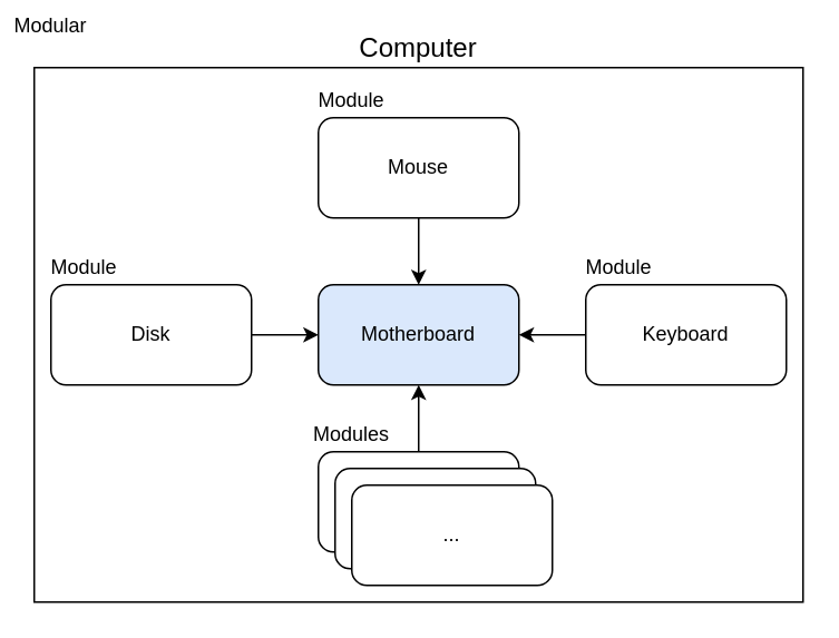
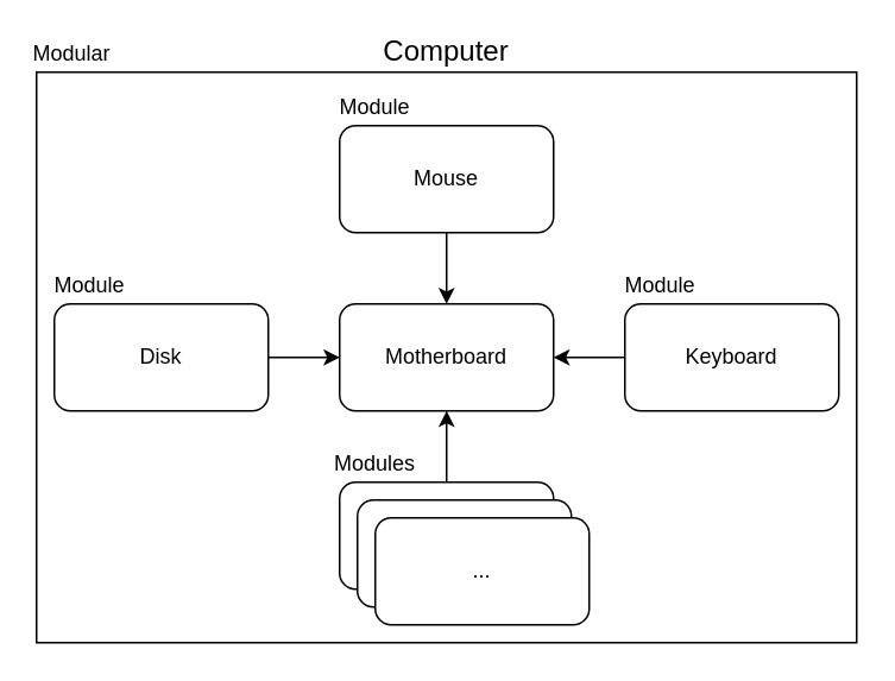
  <mxCell id="0" />
  <mxCell id="1" parent="0" />
  <mxCell id="2" value="Computer" style="rounded=0;whiteSpace=wrap;html=1;strokeColor=#000000;fillColor=#ffffff;horizontal=1;verticalAlign=bottom;align=center;labelPosition=center;verticalLabelPosition=top;fontSize=16;" vertex="1" parent="1"><mxGeometry x="20" y="40" width="460" height="320" as="geometry" /></mxCell>
- <mxCell id="3" value="Motherboard" style="rounded=1;whiteSpace=wrap;html=1;strokeColor=#000000;fillColor=#dae8fc;" vertex="1" parent="1"><mxGeometry x="190" y="170" width="120" height="60" as="geometry" /></mxCell>
+ <mxCell id="3" value="Motherboard" style="rounded=1;whiteSpace=wrap;html=1;strokeColor=#000000;fillColor=#ffffff;" vertex="1" parent="1"><mxGeometry x="190" y="170" width="120" height="60" as="geometry" /></mxCell>
  <mxCell id="4" value="" style="edgeStyle=orthogonalEdgeStyle;rounded=0;orthogonalLoop=1;jettySize=auto;html=1;dashed=0;fontSize=12;" edge="1" parent="1" source="5" target="3"><mxGeometry relative="1" as="geometry" /></mxCell>
  <mxCell id="5" value="Mouse" style="rounded=1;whiteSpace=wrap;html=1;strokeColor=#000000;fillColor=#ffffff;" vertex="1" parent="1"><mxGeometry x="190" y="70" width="120" height="60" as="geometry" /></mxCell>
  <mxCell id="6" value="" style="edgeStyle=orthogonalEdgeStyle;rounded=0;orthogonalLoop=1;jettySize=auto;html=1;" edge="1" parent="1" source="7" target="3"><mxGeometry relative="1" as="geometry" /></mxCell>
  <mxCell id="7" value="Keyboard" style="rounded=1;whiteSpace=wrap;html=1;strokeColor=#000000;fillColor=#ffffff;" vertex="1" parent="1"><mxGeometry x="350" y="170" width="120" height="60" as="geometry" /></mxCell>
  <mxCell id="8" value="" style="edgeStyle=orthogonalEdgeStyle;rounded=0;orthogonalLoop=1;jettySize=auto;html=1;" edge="1" parent="1" source="9" target="3"><mxGeometry relative="1" as="geometry" /></mxCell>
  <mxCell id="9" value="Disk&lt;span style=&quot;color: rgba(0 , 0 , 0 , 0) ; font-family: monospace ; font-size: 0px&quot;&gt;%3CmxGraphModel%3E%3Croot%3E%3CmxCell%20id%3D%220%22%2F%3E%3CmxCell%20id%3D%221%22%20parent%3D%220%22%2F%3E%3CmxCell%20id%3D%222%22%20value%3D%22Keyboard%22%20style%3D%22rounded%3D1%3BwhiteSpace%3Dwrap%3Bhtml%3D1%3BstrokeColor%3D%23000000%3BfillColor%3D%23ffffff%3B%22%20vertex%3D%221%22%20parent%3D%221%22%3E%3CmxGeometry%20x%3D%22360%22%20y%3D%22400%22%20width%3D%22120%22%20height%3D%2260%22%20as%3D%22geometry%22%2F%3E%3C%2FmxCell%3E%3C%2Froot%3E%3C%2FmxGraphModel%3E&lt;/span&gt;&lt;span style=&quot;color: rgba(0 , 0 , 0 , 0) ; font-family: monospace ; font-size: 0px&quot;&gt;%3CmxGraphModel%3E%3Croot%3E%3CmxCell%20id%3D%220%22%2F%3E%3CmxCell%20id%3D%221%22%20parent%3D%220%22%2F%3E%3CmxCell%20id%3D%222%22%20value%3D%22Keyboard%22%20style%3D%22rounded%3D1%3BwhiteSpace%3Dwrap%3Bhtml%3D1%3BstrokeColor%3D%23000000%3BfillColor%3D%23ffffff%3B%22%20vertex%3D%221%22%20parent%3D%221%22%3E%3CmxGeometry%20x%3D%22360%22%20y%3D%22400%22%20width%3D%22120%22%20height%3D%2260%22%20as%3D%22geometry%22%2F%3E%3C%2FmxCell%3E%3C%2Froot%3E%3C%2FmxGraphModel%3E&lt;/span&gt;" style="rounded=1;whiteSpace=wrap;html=1;strokeColor=#000000;fillColor=#ffffff;" vertex="1" parent="1"><mxGeometry x="30" y="170" width="120" height="60" as="geometry" /></mxCell>
  <mxCell id="10" value="" style="edgeStyle=orthogonalEdgeStyle;rounded=0;orthogonalLoop=1;jettySize=auto;html=1;" edge="1" parent="1" source="11" target="3"><mxGeometry relative="1" as="geometry" /></mxCell>
  <mxCell id="11" value="..." style="rounded=1;whiteSpace=wrap;html=1;strokeColor=#000000;fillColor=#ffffff;" vertex="1" parent="1"><mxGeometry x="190" y="270" width="120" height="60" as="geometry" /></mxCell>
  <mxCell id="12" value="Module" style="text;html=1;strokeColor=none;fillColor=none;align=center;verticalAlign=middle;whiteSpace=wrap;rounded=0;fontSize=12;" vertex="1" parent="1"><mxGeometry x="30" y="150" width="40" height="20" as="geometry" /></mxCell>
  <mxCell id="13" value="Module" style="text;html=1;strokeColor=none;fillColor=none;align=center;verticalAlign=middle;whiteSpace=wrap;rounded=0;fontSize=12;" vertex="1" parent="1"><mxGeometry x="190" y="50" width="40" height="20" as="geometry" /></mxCell>
  <mxCell id="14" value="Module" style="text;html=1;strokeColor=none;fillColor=none;align=center;verticalAlign=middle;whiteSpace=wrap;rounded=0;fontSize=12;" vertex="1" parent="1"><mxGeometry x="350" y="150" width="40" height="20" as="geometry" /></mxCell>
  <mxCell id="15" value="Modules" style="text;html=1;strokeColor=none;fillColor=none;align=center;verticalAlign=middle;whiteSpace=wrap;rounded=0;fontSize=12;" vertex="1" parent="1"><mxGeometry x="190" y="250" width="40" height="20" as="geometry" /></mxCell>
  <mxCell id="16" value="..." style="rounded=1;whiteSpace=wrap;html=1;strokeColor=#000000;fillColor=#ffffff;" vertex="1" parent="1"><mxGeometry x="200" y="280" width="120" height="60" as="geometry" /></mxCell>
  <mxCell id="17" value="..." style="rounded=1;whiteSpace=wrap;html=1;strokeColor=#000000;fillColor=#ffffff;" vertex="1" parent="1"><mxGeometry x="210" y="290" width="120" height="60" as="geometry" /></mxCell>
- <mxCell id="18" value="Modular" style="text;html=1;strokeColor=none;fillColor=none;align=center;verticalAlign=middle;whiteSpace=wrap;rounded=0;fontSize=12;" vertex="1" parent="1"><mxGeometry x="10" y="5" width="40" height="20" as="geometry" /></mxCell>
+ <mxCell id="18" value="Modular" style="text;html=1;strokeColor=none;fillColor=none;align=center;verticalAlign=middle;whiteSpace=wrap;rounded=0;fontSize=12;" vertex="1" parent="1"><mxGeometry x="20" y="20" width="40" height="20" as="geometry" /></mxCell>
